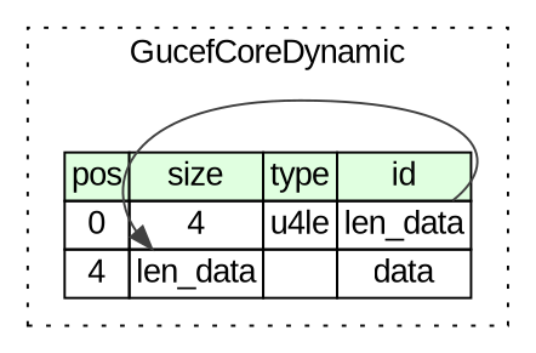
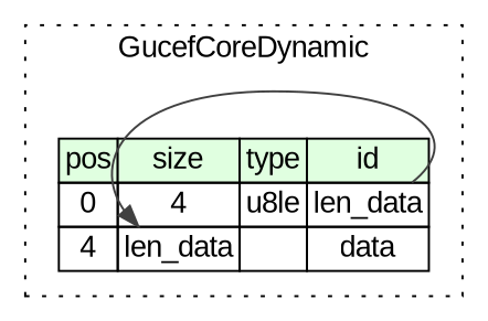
  digraph {
    rankdir=LR
    fontname="Liberation Sans"
-   n1 [label=<<TABLE BORDER="0" CELLBORDER="1" CELLSPACING="0"> 			<TR><TD BGCOLOR="#E0FFE0">pos</TD><TD BGCOLOR="#E0FFE0">size</TD><TD BGCOLOR="#E0FFE0">type</TD><TD BGCOLOR="#E0FFE0">id</TD></TR> 			<TR><TD PORT="len_data_pos">0</TD><TD PORT="len_data_size">4</TD><TD>u4le</TD><TD PORT="len_data_type">len_data</TD></TR> 			<TR><TD PORT="data_pos">4</TD><TD PORT="data_size">len_data</TD><TD></TD><TD PORT="data_type">data</TD></TR> 		</TABLE>> shape=plaintext fontname="Liberation Sans"]
+   n1 [label=<<TABLE BORDER="0" CELLBORDER="1" CELLSPACING="0"> 			<TR><TD BGCOLOR="#E0FFE0">pos</TD><TD BGCOLOR="#E0FFE0">size</TD><TD BGCOLOR="#E0FFE0">type</TD><TD BGCOLOR="#E0FFE0">id</TD></TR> 			<TR><TD PORT="len_data_pos">0</TD><TD PORT="len_data_size">4</TD><TD>u8le</TD><TD PORT="len_data_type">len_data</TD></TR> 			<TR><TD PORT="data_pos">4</TD><TD PORT="data_size">len_data</TD><TD></TD><TD PORT="data_type">data</TD></TR> 		</TABLE>> shape=plaintext fontname="Liberation Sans"]
    subgraph cluster_1 {
      label=GucefCoreDynamic
      style=dotted
      n1
    }
    n1 -> n1 [color="#404040" headport=data_size tailport=len_data_type fontname="Liberation Sans"]
  }
